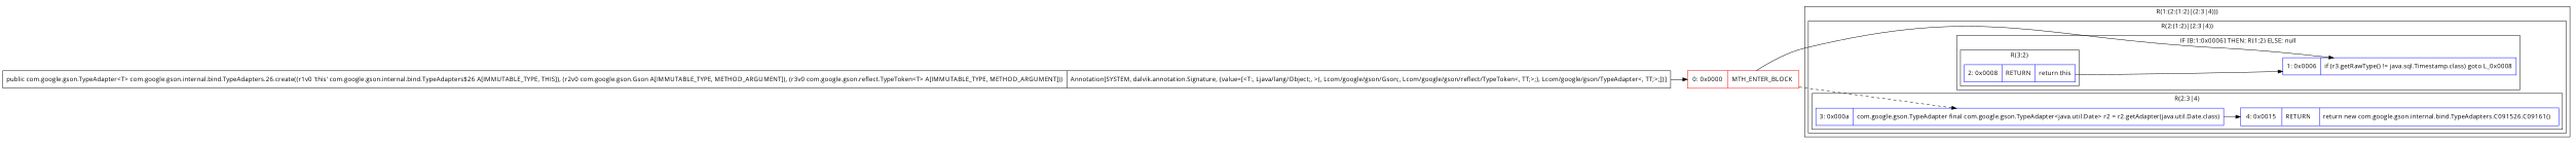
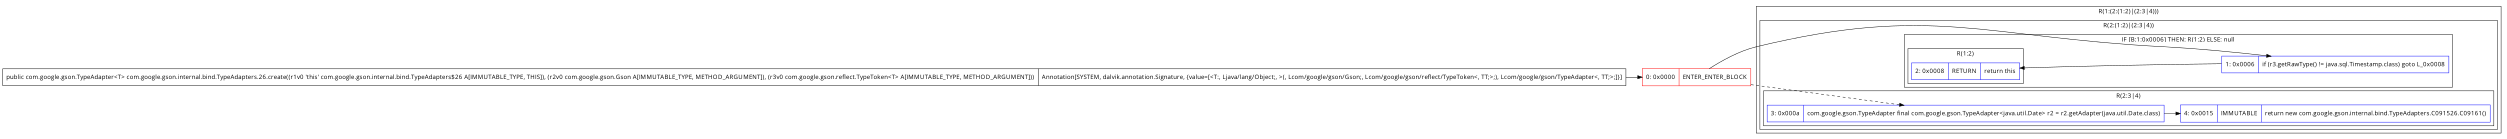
  digraph {
    fontname="Open Sans"
    rankdir=LR
    node [color=blue fontname="Open Sans" shape=record]
    edge [fontname="Open Sans"]
    n1 [label="{2\:\ 0x0008|RETURN\l|return this\l}"]
    n2 [label="{1\:\ 0x0006|if (r3.getRawType() != java.sql.Timestamp.class) goto L_0x0008\l}"]
    n3 [label="{3\:\ 0x000a|com.google.gson.TypeAdapter final com.google.gson.TypeAdapter\<java.util.Date\> r2 = r2.getAdapter(java.util.Date.class)\l}"]
-   n4 [label="{4\:\ 0x0015|RETURN\l|return new com.google.gson.internal.bind.TypeAdapters.C091526.C09161()\l}"]
-   n5 [color=red label="{0\:\ 0x0000|MTH_ENTER_BLOCK\l}"]
+   n4 [label="{4\:\ 0x0015|IMMUTABLE\l|return new com.google.gson.internal.bind.TypeAdapters.C091526.C09161()\l}"]
+   n5 [color=red label="{0\:\ 0x0000|ENTER_ENTER_BLOCK\l}"]
    n6 [label="{public com.google.gson.TypeAdapter\<T\> com.google.gson.internal.bind.TypeAdapters.26.create((r1v0 'this' com.google.gson.internal.bind.TypeAdapters$26 A[IMMUTABLE_TYPE, THIS]), (r2v0 com.google.gson.Gson A[IMMUTABLE_TYPE, METHOD_ARGUMENT]), (r3v0 com.google.gson.reflect.TypeToken\<T\> A[IMMUTABLE_TYPE, METHOD_ARGUMENT]))  | Annotation[SYSTEM, dalvik.annotation.Signature, \{value=[\<T:, Ljava\/lang\/Object;, \>(, Lcom\/google\/gson\/Gson;, Lcom\/google\/gson\/reflect\/TypeToken\<, TT;\>;), Lcom\/google\/gson\/TypeAdapter\<, TT;\>;]\}]\l}" color=""]
    subgraph cluster_1 {
      label="R(1:(2:(1:2)|(2:3|4)))"
      subgraph cluster_2 {
        label="R(2:(1:2)|(2:3|4))"
        subgraph cluster_3 {
          label="IF [B:1:0x0006] THEN: R(1:2) ELSE: null"
          n2
          subgraph cluster_4 {
-           label="R(3:2)"
+           label="R(1:2)"
            n1
          }
        }
        subgraph cluster_5 {
          label="R(2:3|4)"
          n3
          n4
        }
      }
    }
-   n1 -> n2
+   n2 -> n1
    n3 -> n4
    n5 -> n2
    n5 -> n3 [style=dashed]
    n6 -> n5
  }
